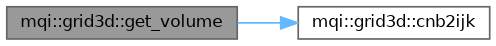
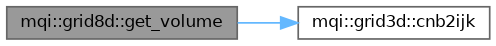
  digraph {
    rankdir=LR
    node [fontname=Helvetica fontsize=10 shape=box style=filled]
-   n1 [color=gray40 fillcolor=grey60 fontcolor=black height=0.2 label="mqi::grid3d::get_volume" width=0.4]
+   n1 [color=gray40 fillcolor=grey60 fontcolor=black height=0.2 label="mqi::grid8d::get_volume" width=0.4]
    n2 [color=grey40 fillcolor=white height=0.2 label="mqi::grid3d::cnb2ijk" width=0.4]
    n1 -> n2 [color=steelblue1 fontname=Helvetica fontsize=10 labelfontname=Helvetica labelfontsize=10 style=solid]
  }
